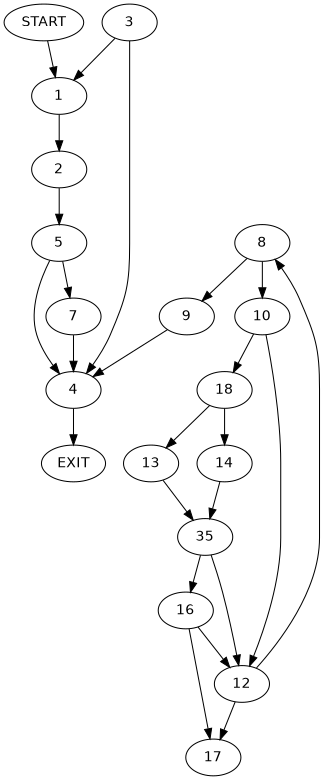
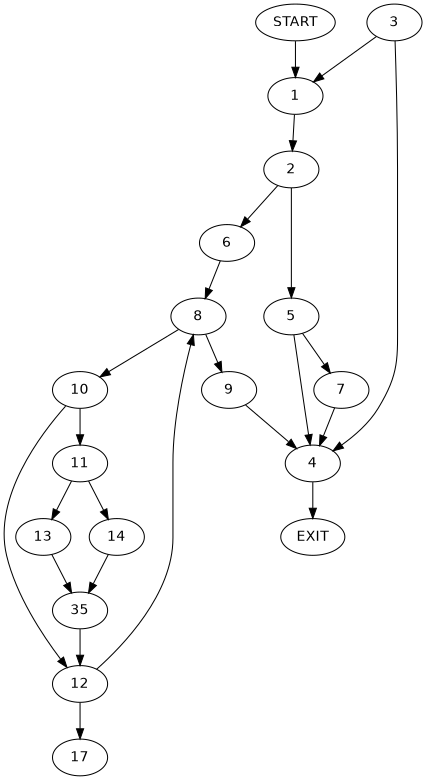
  digraph {
    fontname="DejaVu Sans"
    node [fontname="DejaVu Sans"]
    edge [fontname="DejaVu Sans"]
    n1 [label=START]
    1
    2
    n4 [label=EXIT]
    5
+   6
    3
    4
    7
    8
    9
    10
-   11 [label=18]
+   11
    12
    13
    14
    17
    n18 [label=35]
-   16
    n1 -> 1
    1 -> 2
    2 -> 5
+   2 -> 6
    5 -> 4
    5 -> 7
+   6 -> 8
    3 -> 1
    3 -> 4
    4 -> n4
    7 -> 4
    8 -> 9
    8 -> 10
    9 -> 4
    10 -> 11
    10 -> 12
    11 -> 13
    11 -> 14
    12 -> 8
    12 -> 17
    13 -> n18
    14 -> n18
    n18 -> 12
-   n18 -> 16
-   16 -> 12
-   16 -> 17
  }
